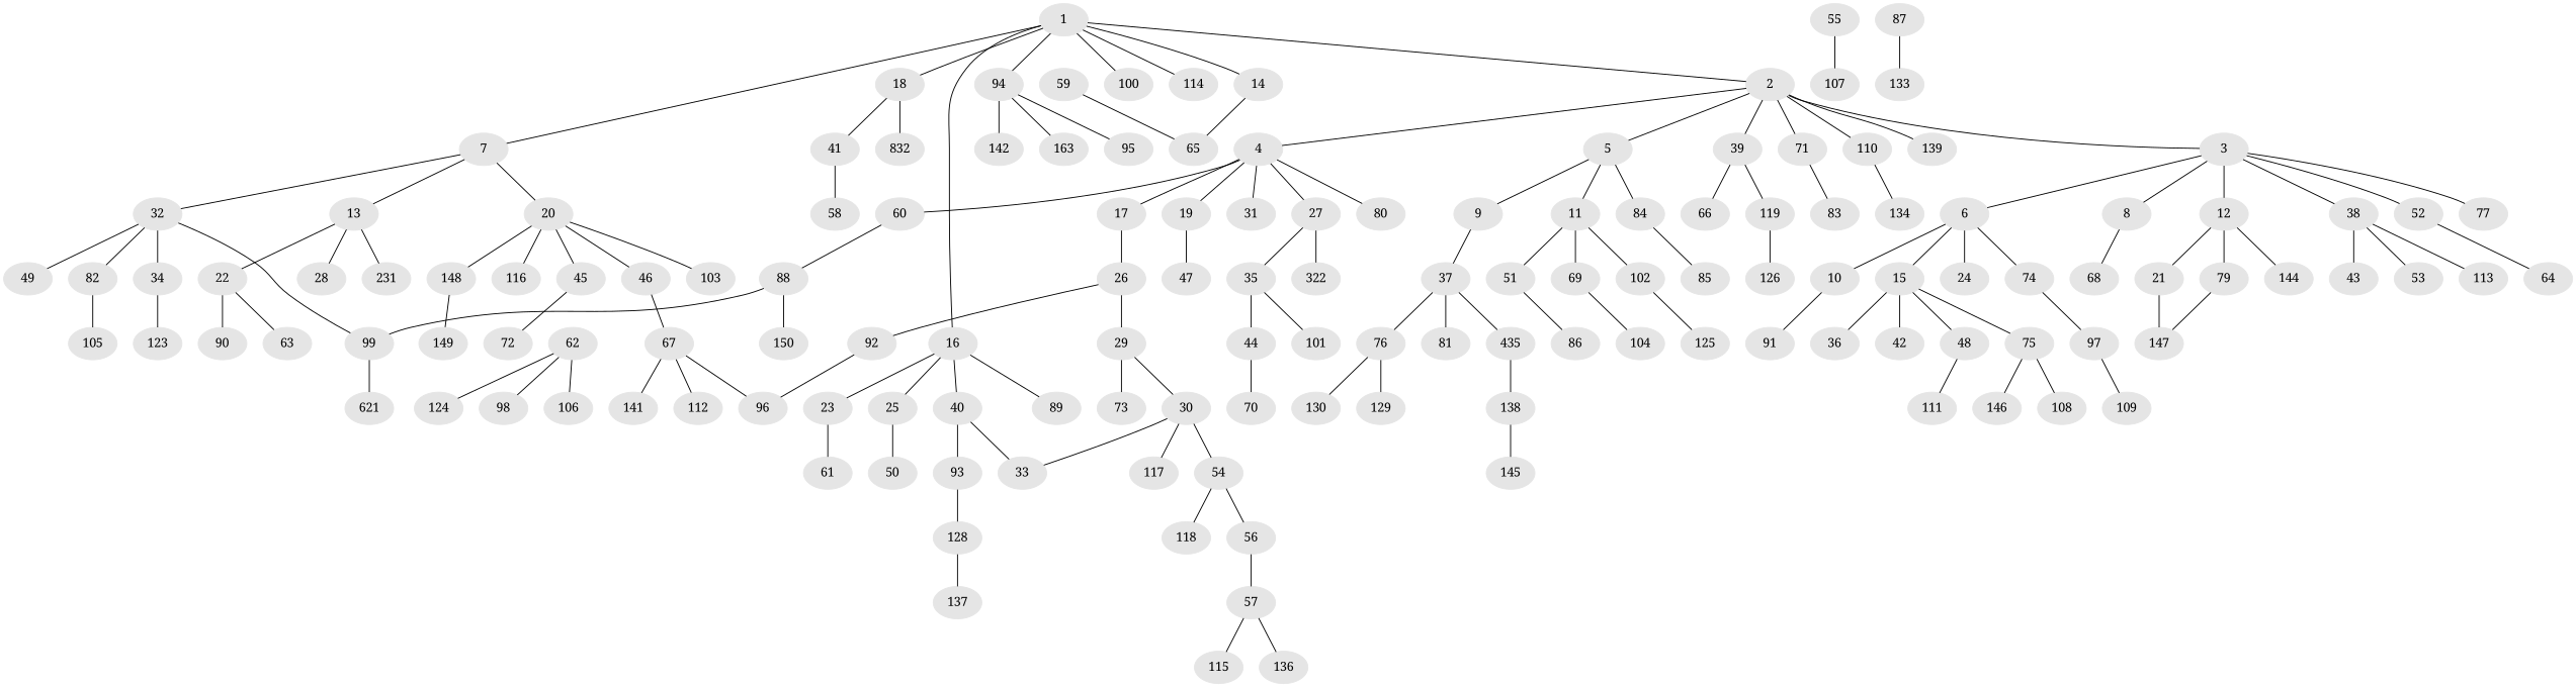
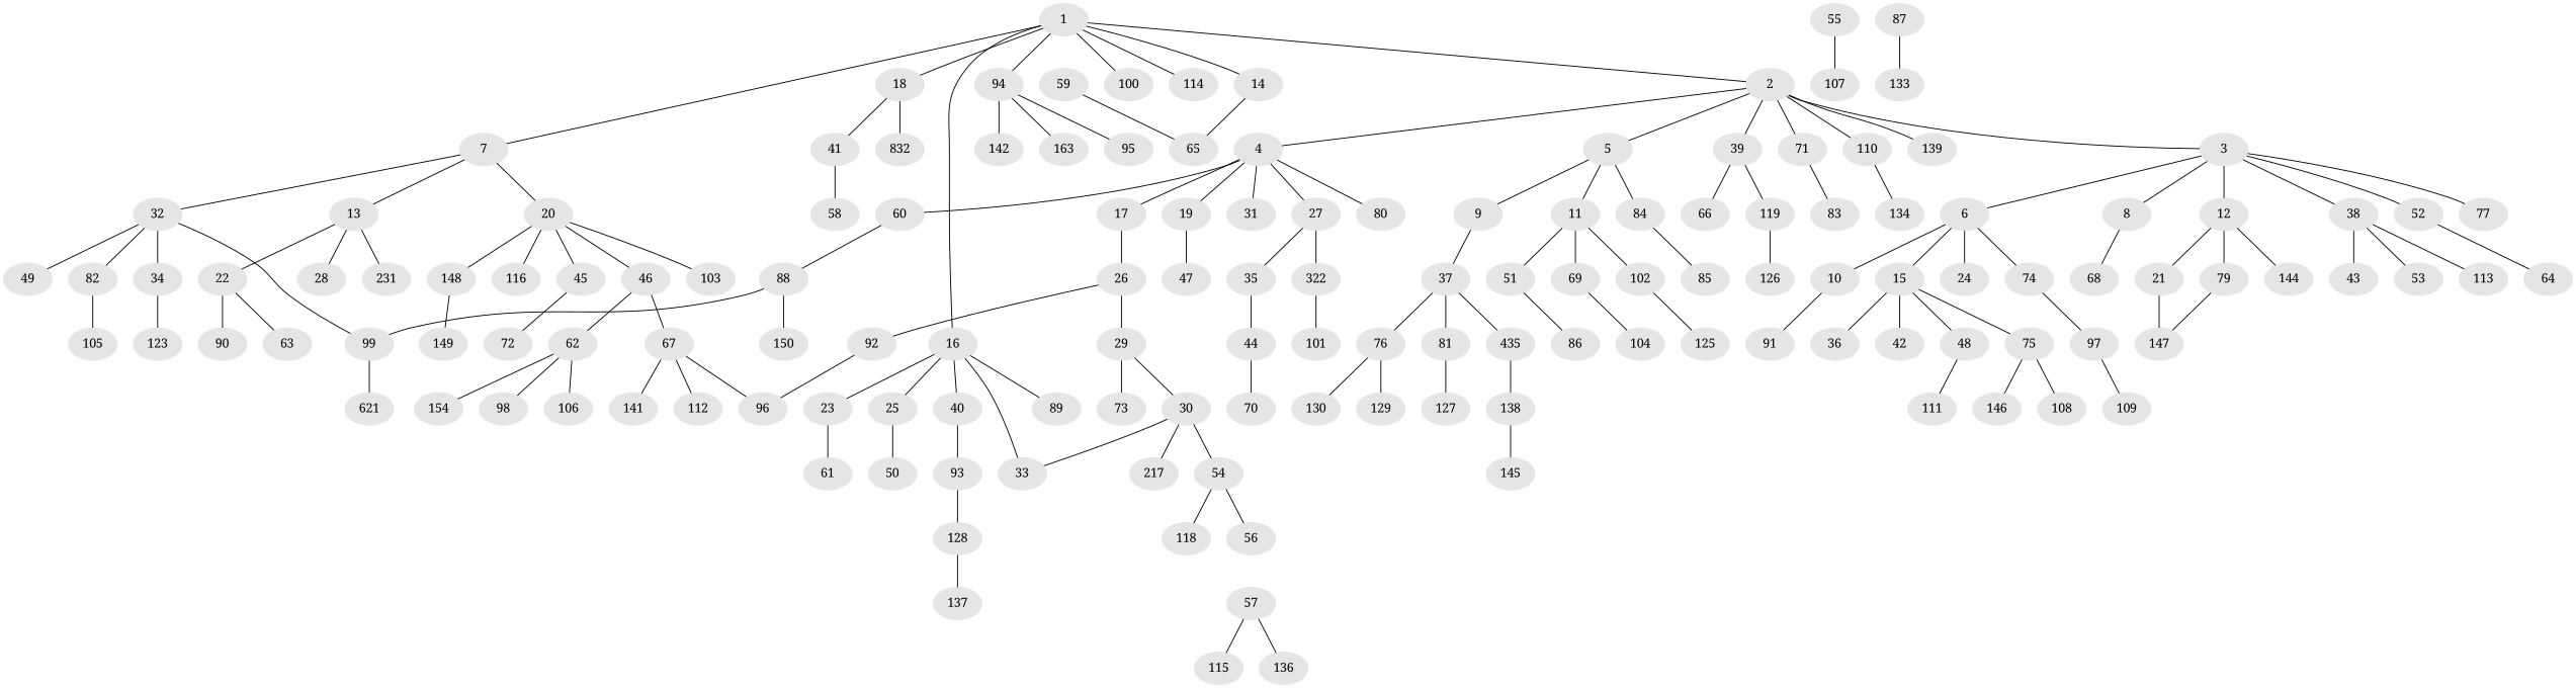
  graph {
    fontname="Noto Serif"
    node [color=gray90 fontname="Noto Serif" style=filled]
    edge [fontname="Noto Serif"]
    1
    2
    7
    14
    16
    18
    94
    100
    114
    3
    4
    5
    39
    71
    110
    139
    13
    20
    32
    65
    23
    25
    33
    40
    89
    41
    n27 [label=832]
    95
    142
    n30 [label=163]
    6
    8
    12
    38
    52
    77
    17
    19
    27
    31
    60
    80
    9
    11
    84
    66
    119
    83
    134
    10
    15
    24
    74
    68
    21
    79
    144
    43
    53
    113
    64
    26
    47
    35
    n65 [label=322]
    88
    37
    51
    69
    102
    85
    91
    36
    42
    48
    75
    97
    22
    28
    n80 [label=231]
    45
    46
    103
    116
    148
    34
    49
    82
    99
    76
    81
    n92 [label=435]
    86
    104
    125
    147
    63
    90
    59
    111
    108
    146
    61
    50
    93
    29
    92
    58
    72
    62
    67
    149
    30
    73
    96
    44
    101
    54
-   117
+   117 [label=217]
    56
    118
    123
    105
    n124 [label=621]
    70
    129
    130
+   127
    138
    126
    128
    55
    107
    98
    106
-   124
+   124 [label=154]
    112
    141
    57
    115
    136
    n142 [label=150]
    109
    87
    133
    137
    145
    1 -- 2
    1 -- 7
    1 -- 14
    1 -- 16
    1 -- 18
    1 -- 94
    1 -- 100
    1 -- 114
    2 -- 3
    2 -- 4
    2 -- 5
    2 -- 39
    2 -- 71
    2 -- 110
    2 -- 139
    7 -- 13
    7 -- 20
    7 -- 32
    14 -- 65
    16 -- 23
    16 -- 25
-   40 -- 33
+   16 -- 33
    16 -- 40
    16 -- 89
    18 -- 41
    18 -- n27
    94 -- 95
    94 -- 142
    94 -- n30
    3 -- 6
    3 -- 8
    3 -- 12
    3 -- 38
    3 -- 52
    3 -- 77
    4 -- 17
    4 -- 19
    4 -- 27
    4 -- 31
    4 -- 60
    4 -- 80
    5 -- 9
    5 -- 11
    5 -- 84
    39 -- 66
    39 -- 119
    71 -- 83
    110 -- 134
    13 -- 22
    13 -- 28
    13 -- n80
    20 -- 45
    20 -- 46
    20 -- 103
    20 -- 116
    20 -- 148
    32 -- 34
    32 -- 49
    32 -- 82
    32 -- 99
    23 -- 61
    25 -- 50
    40 -- 93
    41 -- 58
    6 -- 10
    6 -- 15
    6 -- 24
    6 -- 74
    8 -- 68
    12 -- 21
    12 -- 79
    12 -- 144
    38 -- 43
    38 -- 53
    38 -- 113
    52 -- 64
    17 -- 26
    19 -- 47
    27 -- 35
    27 -- n65
    60 -- 88
    9 -- 37
    11 -- 51
    11 -- 69
    11 -- 102
    84 -- 85
    119 -- 126
    10 -- 91
    15 -- 36
    15 -- 42
    15 -- 48
    15 -- 75
    74 -- 97
    21 -- 147
    79 -- 147
    26 -- 29
    26 -- 92
    35 -- 44
-   35 -- 101
+   n65 -- 101
    88 -- 99
    88 -- n142
    37 -- 76
    37 -- 81
    37 -- n92
    51 -- 86
    69 -- 104
    102 -- 125
    48 -- 111
    75 -- 108
    75 -- 146
    97 -- 109
    22 -- 63
    22 -- 90
    45 -- 72
+   46 -- 62
    46 -- 67
    148 -- 149
    34 -- 123
    82 -- 105
    99 -- n124
    76 -- 129
    76 -- 130
+   81 -- 127
    n92 -- 138
    59 -- 65
    93 -- 128
    29 -- 30
    29 -- 73
    92 -- 96
    62 -- 98
    62 -- 106
    62 -- 124
    67 -- 96
    67 -- 112
    67 -- 141
    30 -- 33
    30 -- 54
    30 -- 117
    44 -- 70
    54 -- 56
    54 -- 118
-   56 -- 57
    138 -- 145
    128 -- 137
    55 -- 107
    57 -- 115
    57 -- 136
    87 -- 133
  }
